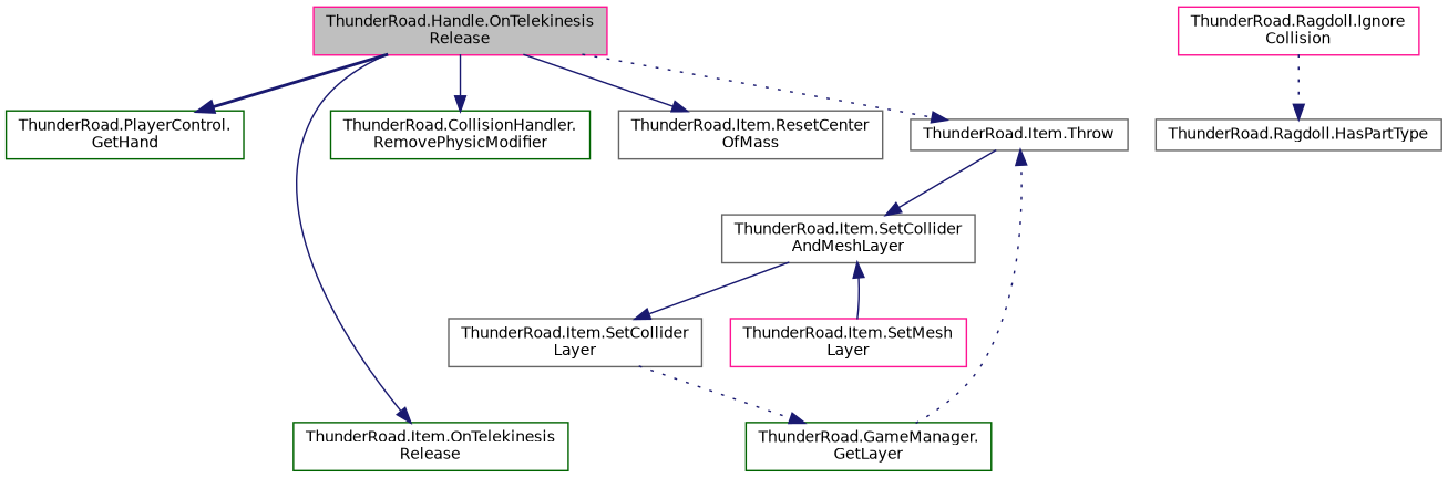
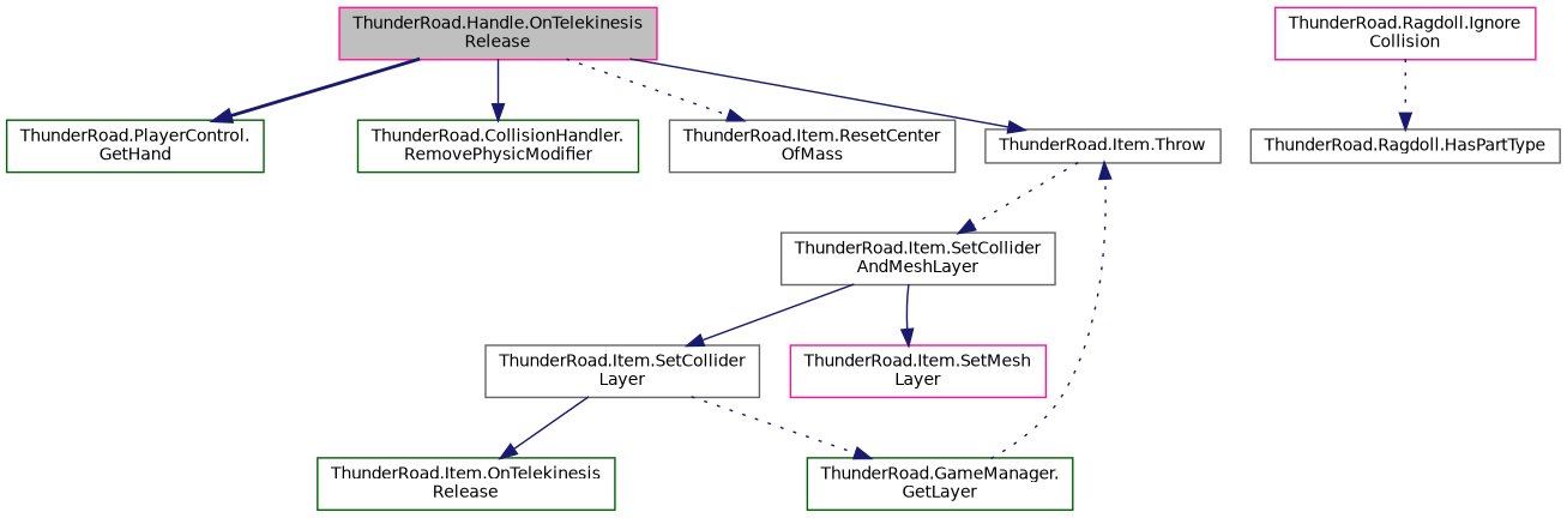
  digraph {
    rankdir=TB
    node [color=gray40 fillcolor=white fontname=Helvetica fontsize=10 shape=record style=filled]
    edge [color=midnightblue fontname=Helvetica fontsize=10 labelfontname=Helvetica labelfontsize=10 style=solid]
    n1 [color=deeppink fillcolor=grey75 fontcolor=black height=0.2 label="ThunderRoad.Handle.OnTelekinesis\lRelease" width=0.4]
    n2 [color=darkgreen height=0.2 label="ThunderRoad.PlayerControl.\lGetHand" width=0.4]
    n3 [color=darkgreen height=0.2 label="ThunderRoad.Item.OnTelekinesis\lRelease" width=0.4]
    n4 [color=darkgreen height=0.2 label="ThunderRoad.CollisionHandler.\lRemovePhysicModifier" width=0.4]
    n5 [height=0.2 label="ThunderRoad.Item.ResetCenter\lOfMass" width=0.4]
    n6 [height=0.2 label="ThunderRoad.Item.Throw" width=0.4]
    n7 [height=0.2 label="ThunderRoad.Item.SetCollider\lAndMeshLayer" width=0.4]
    n8 [color=deeppink height=0.2 label="ThunderRoad.Ragdoll.Ignore\lCollision" width=0.4]
    n9 [height=0.2 label="ThunderRoad.Ragdoll.HasPartType" width=0.4]
    n10 [color=darkgreen height=0.2 label="ThunderRoad.GameManager.\lGetLayer" width=0.4]
    n11 [height=0.2 label="ThunderRoad.Item.SetCollider\lLayer" width=0.4]
    n12 [color=deeppink height=0.2 label="ThunderRoad.Item.SetMesh\lLayer" width=0.4]
    n1 -> n2 [style=bold]
-   n1 -> n3
+   n11 -> n3
    n1 -> n4
-   n1 -> n5
-   n1 -> n6 [style=dotted]
-   n6 -> n7
+   n1 -> n5 [style=dotted]
+   n1 -> n6
+   n6 -> n7 [style=dotted]
    n7 -> n11
-   n12 -> n7
+   n7 -> n12
    n8 -> n9 [style=dotted]
    n10 -> n6 [style=dotted]
    n11 -> n10 [style=dotted]
  }
